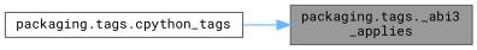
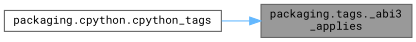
  digraph {
    rankdir=RL
    fontname="Roboto Mono"
    node [fontname="Roboto Mono" fontsize=10 shape=box style=filled]
    n1 [color=gray40 fillcolor=grey60 fontcolor=black height=0.2 label="packaging.tags._abi3\l_applies" width=0.4]
-   n2 [color=grey40 fillcolor=white height=0.2 label="packaging.tags.cpython_tags" width=0.4]
+   n2 [color=grey40 fillcolor=white height=0.2 label="packaging.cpython.cpython_tags" width=0.4]
    n1 -> n2 [color=steelblue1 dir=back fontname="Roboto Mono" fontsize=10 labelfontname=Helvetica labelfontsize=10 style=solid]
  }
